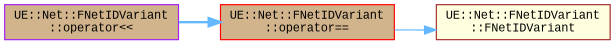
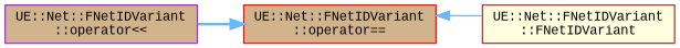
  digraph {
    fontname="Liberation Mono"
    rankdir=RL
    node [fillcolor=tan fontname="Liberation Mono" fontsize=10 shape=box style=filled]
    edge [color=steelblue1 dir=back fontname="Liberation Mono" fontsize=10 labelfontname=Helvetica labelfontsize=10]
    n1 [color=brown fillcolor=lightyellow fontcolor=black height=0.2 label="UE::Net::FNetIDVariant\l::FNetIDVariant" width=0.4]
    n2 [color=red height=0.2 label="UE::Net::FNetIDVariant\l::operator==" width=0.4]
    n3 [color=purple height=0.2 label="UE::Net::FNetIDVariant\l::operator\<\<" width=0.4]
-   n1 -> n2 [style=solid]
+   n2 -> n1 [style=solid]
    n2 -> n3 [style=bold]
  }
